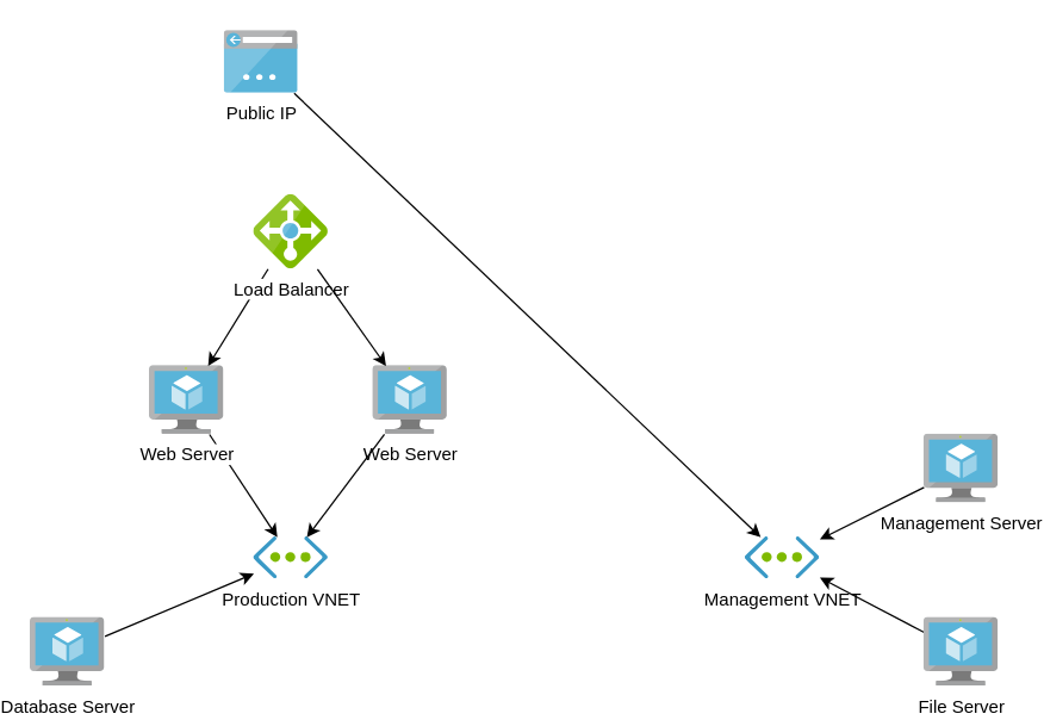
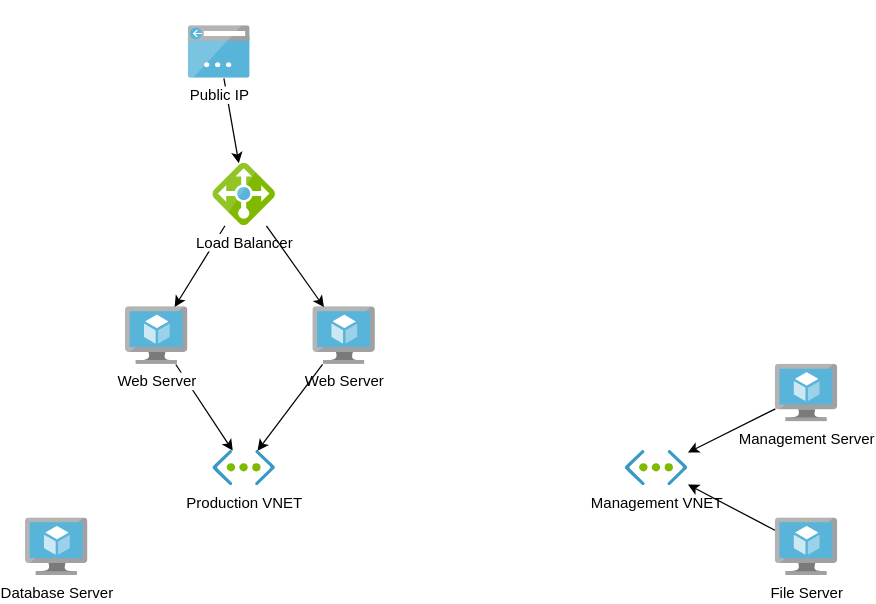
  <mxCell id="0" />
  <mxCell id="1" parent="0" />
  <mxCell id="2" value="Production VNET" style="aspect=fixed;html=1;points=[];align=center;image;fontSize=12;image=img/lib/mscae/Virtual_Network.svg;" parent="1" vertex="1"><mxGeometry x="170" y="360" width="50" height="28.0" as="geometry" /></mxCell>
  <mxCell id="3" value="Management VNET" style="aspect=fixed;html=1;points=[];align=center;image;fontSize=12;image=img/lib/mscae/Virtual_Network.svg;" parent="1" vertex="1"><mxGeometry x="500" y="360" width="50" height="28.0" as="geometry" /></mxCell>
  <mxCell id="4" style="edgeStyle=none;rounded=0;orthogonalLoop=1;jettySize=auto;html=1;" parent="1" source="5" target="2" edge="1"><mxGeometry relative="1" as="geometry"><mxPoint x="-50" y="314" as="targetPoint" /></mxGeometry></mxCell>
  <mxCell id="5" value="Web Server" style="aspect=fixed;html=1;points=[];align=center;image;fontSize=12;image=img/lib/mscae/Virtual_Machine.svg;" parent="1" vertex="1"><mxGeometry x="100" y="245" width="50" height="46" as="geometry" /></mxCell>
- <mxCell id="6" style="edgeStyle=none;rounded=0;orthogonalLoop=1;jettySize=auto;html=1;" parent="1" source="7" target="2" edge="1"><mxGeometry relative="1" as="geometry"><mxPoint x="-40" y="273" as="targetPoint" /></mxGeometry></mxCell>
  <mxCell id="7" value="Database Server" style="aspect=fixed;html=1;points=[];align=center;image;fontSize=12;image=img/lib/mscae/Virtual_Machine.svg;" parent="1" vertex="1"><mxGeometry x="20" y="414" width="50" height="46" as="geometry" /></mxCell>
  <mxCell id="8" style="edgeStyle=none;rounded=0;orthogonalLoop=1;jettySize=auto;html=1;" parent="1" source="9" target="3" edge="1"><mxGeometry relative="1" as="geometry" /></mxCell>
  <mxCell id="9" value="Management Server" style="aspect=fixed;html=1;points=[];align=center;image;fontSize=12;image=img/lib/mscae/Virtual_Machine.svg;" parent="1" vertex="1"><mxGeometry x="620" y="291" width="50" height="46" as="geometry" /></mxCell>
  <mxCell id="10" style="edgeStyle=none;rounded=0;orthogonalLoop=1;jettySize=auto;html=1;" parent="1" source="11" target="5" edge="1"><mxGeometry relative="1" as="geometry" /></mxCell>
  <mxCell id="11" value="Load Balancer" style="aspect=fixed;html=1;points=[];align=center;image;fontSize=12;image=img/lib/mscae/Load_Balancer_feature.svg;" parent="1" vertex="1"><mxGeometry x="170" y="130" width="50" height="50" as="geometry" /></mxCell>
  <mxCell id="12" style="edgeStyle=none;rounded=0;orthogonalLoop=1;jettySize=auto;html=1;" parent="1" source="13" target="3" edge="1"><mxGeometry relative="1" as="geometry" /></mxCell>
  <mxCell id="13" value="File Server" style="aspect=fixed;html=1;points=[];align=center;image;fontSize=12;image=img/lib/mscae/Virtual_Machine.svg;" parent="1" vertex="1"><mxGeometry x="620" y="414" width="50" height="46" as="geometry" /></mxCell>
- <mxCell id="14" style="edgeStyle=none;rounded=0;orthogonalLoop=1;jettySize=auto;html=1;" parent="1" source="15" target="3" edge="1"><mxGeometry relative="1" as="geometry" /></mxCell>
+ <mxCell id="14" style="edgeStyle=none;rounded=0;orthogonalLoop=1;jettySize=auto;html=1;" parent="1" source="15" target="11" edge="1"><mxGeometry relative="1" as="geometry" /></mxCell>
  <mxCell id="15" value="Public IP" style="aspect=fixed;html=1;points=[];align=center;image;fontSize=12;image=img/lib/mscae/App_Service_IPAddress.svg;" parent="1" vertex="1"><mxGeometry x="150" y="20" width="50" height="42" as="geometry" /></mxCell>
  <mxCell id="16" value="Web Server" style="aspect=fixed;html=1;points=[];align=center;image;fontSize=12;image=img/lib/mscae/Virtual_Machine.svg;" vertex="1" parent="1"><mxGeometry x="250" y="245" width="50" height="46" as="geometry" /></mxCell>
  <mxCell id="17" style="edgeStyle=none;rounded=0;orthogonalLoop=1;jettySize=auto;html=1;" edge="1" parent="1" source="16" target="2"><mxGeometry relative="1" as="geometry"><mxPoint x="150.189" y="301" as="sourcePoint" /><mxPoint x="195.755" y="370" as="targetPoint" /></mxGeometry></mxCell>
  <mxCell id="18" style="edgeStyle=none;rounded=0;orthogonalLoop=1;jettySize=auto;html=1;" edge="1" parent="1" source="11" target="16"><mxGeometry relative="1" as="geometry"><mxPoint x="189.513" y="190" as="sourcePoint" /><mxPoint x="149.248" y="255" as="targetPoint" /></mxGeometry></mxCell>
